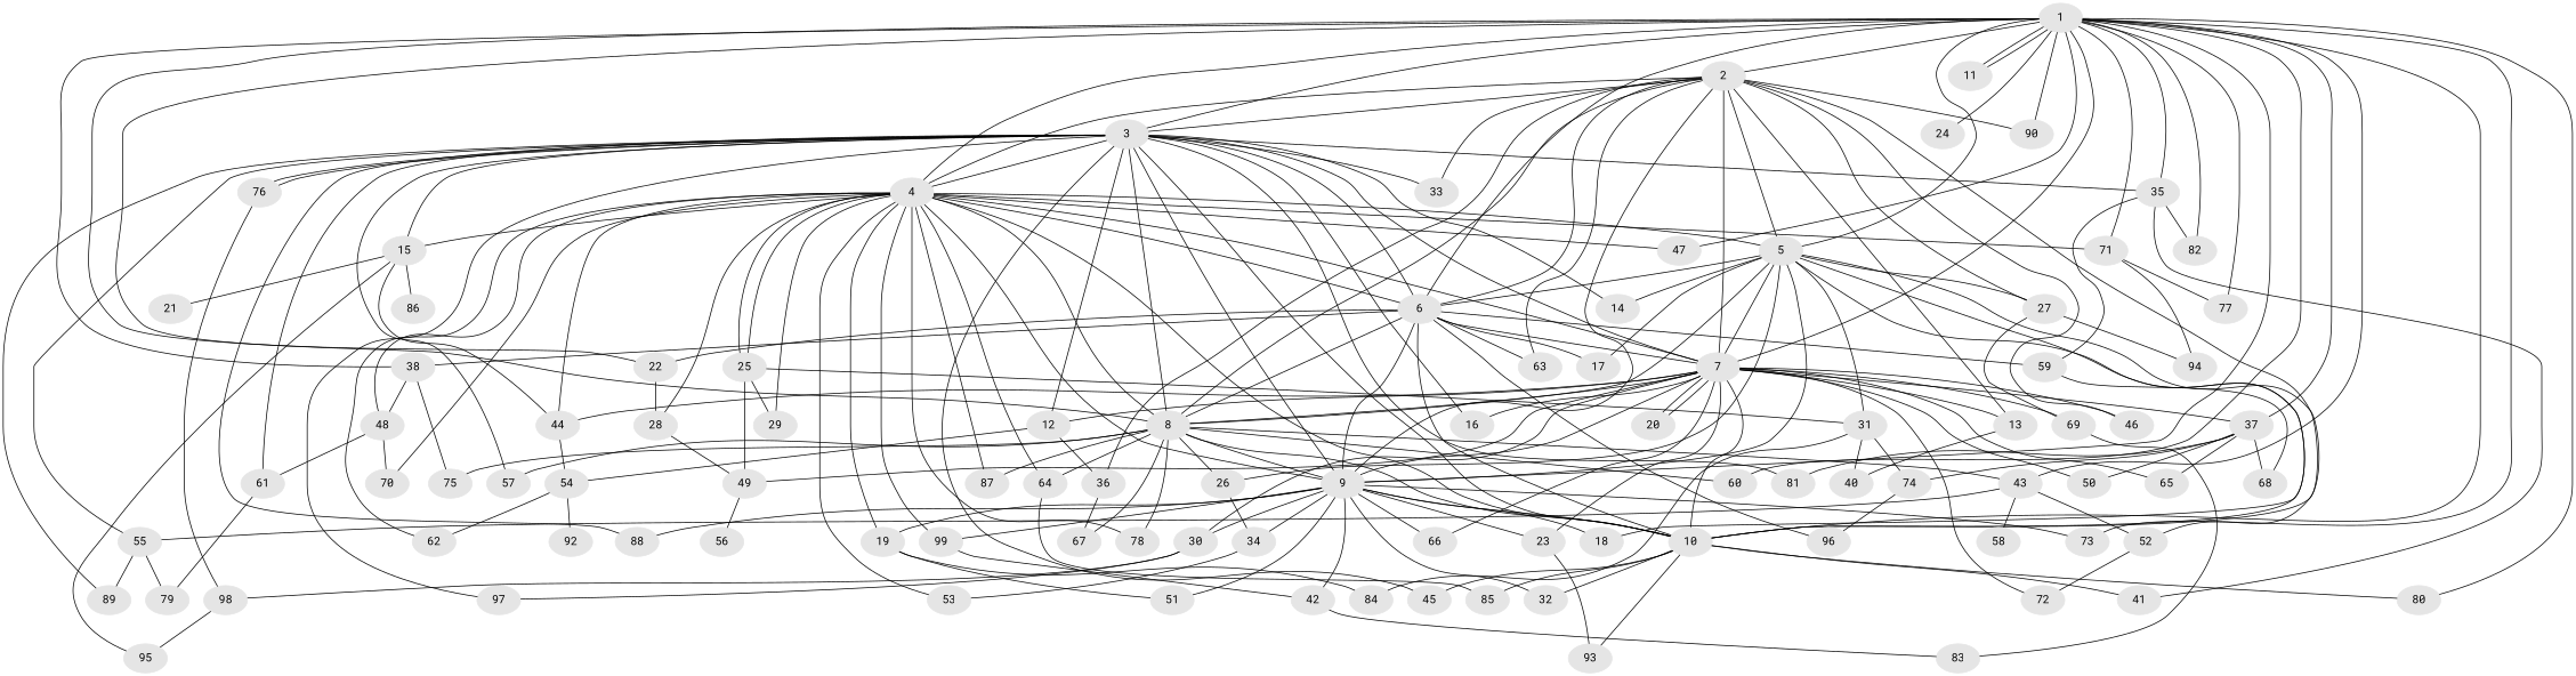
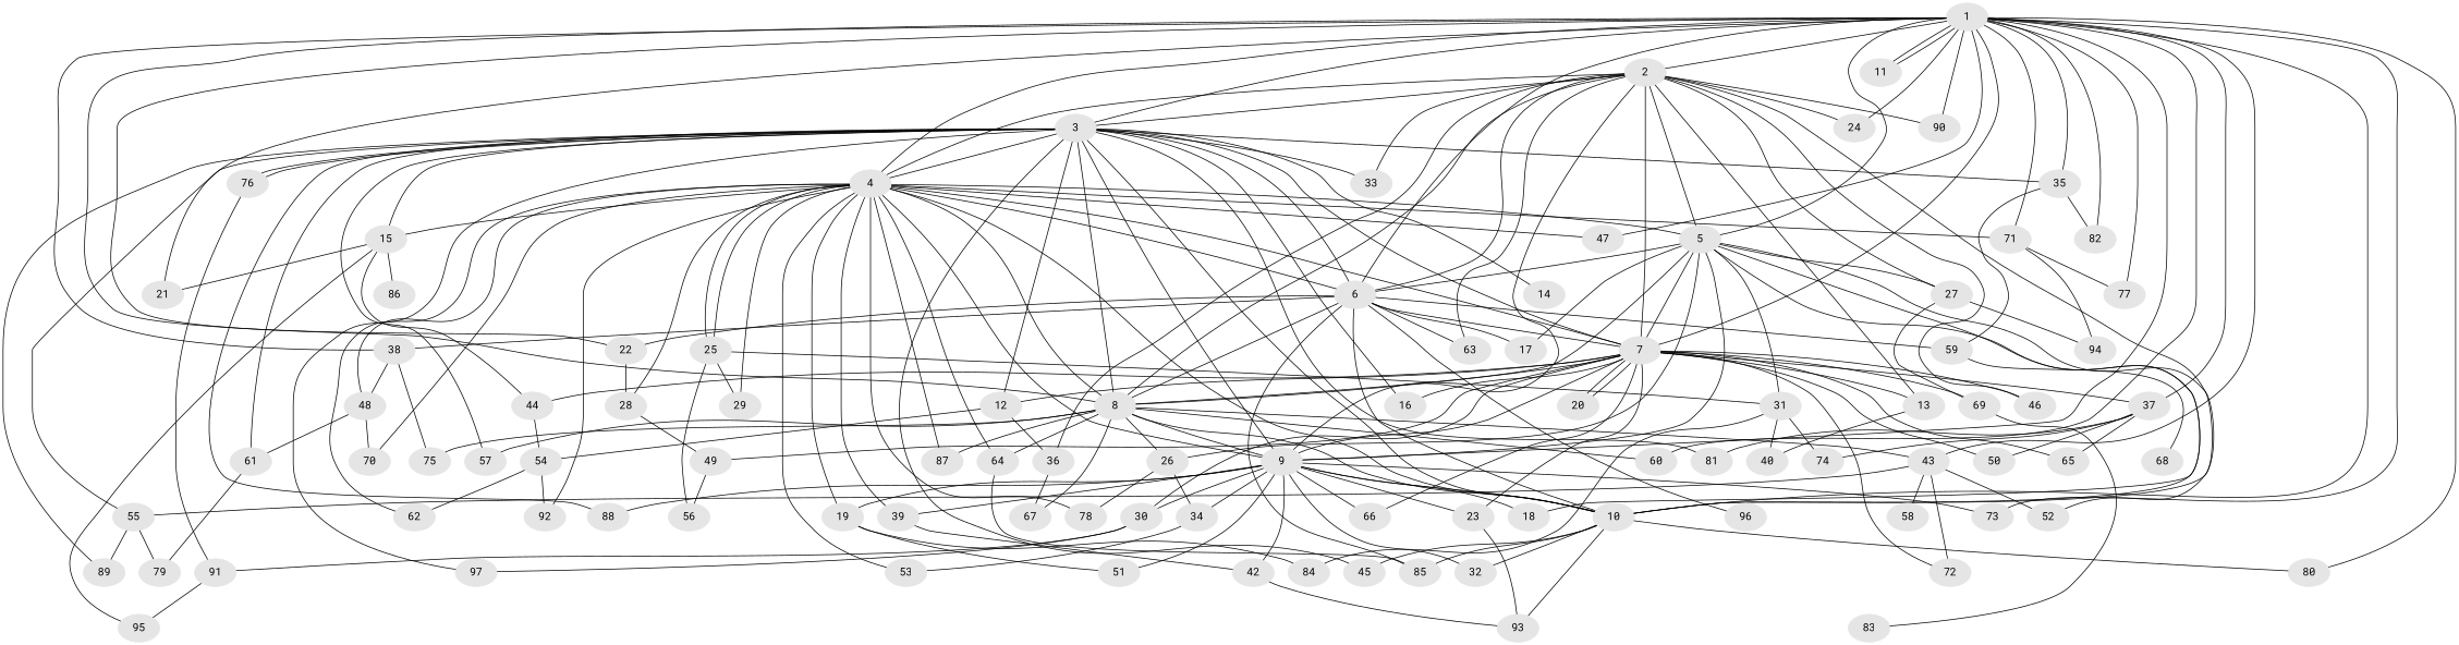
  graph {
    fontname="Roboto Mono"
    node [color=gray90 fontname="Roboto Mono" style=filled]
    edge [fontname="Roboto Mono"]
    1
    2
    3
    4
    5
    6
    7
    8
    9
    10
    11
    21
    22
    24
    35
    37
    38
    43
    47
    60
    71
    73
    77
    80
    82
    90
    13
    27
    33
    36
    46
    63
    12
    14
    15
    16
    45
    55
    57
    61
    76
    81
    88
    89
    97
    19
    25
    28
    29
-   39 [label=99]
+   39
    48
    53
    62
    64
    70
    78
    87
    92
    17
    18
    26
    31
    52
    59
    96
    20
    23
    30
    44
    49
    50
    65
    66
    69
    72
    67
    75
    32
    34
    42
    51
-   41
    85
    93
    74
    68
    58
    94
    40
    54
    86
    95
    79
-   91 [label=98]
+   91
    84
    56
    83
    1 -- 2
    1 -- 3
    1 -- 4
    1 -- 5
    1 -- 6
    1 -- 7
    1 -- 8
    1 -- 9
    1 -- 10
    1 -- 11
    1 -- 11
+   1 -- 21
    1 -- 22
    1 -- 24
    1 -- 35
    1 -- 37
    1 -- 38
    1 -- 43
    1 -- 47
    1 -- 60
    1 -- 71
    1 -- 73
    1 -- 77
    1 -- 80
    1 -- 82
    1 -- 90
    2 -- 3
    2 -- 4
    2 -- 5
    2 -- 6
    2 -- 7
    2 -- 8
    2 -- 9
    2 -- 10
+   2 -- 24
    2 -- 90
    2 -- 13
    2 -- 27
    2 -- 33
    2 -- 36
    2 -- 46
    2 -- 63
    3 -- 4
    3 -- 6
    3 -- 7
    3 -- 8
    3 -- 9
    3 -- 10
    3 -- 35
    3 -- 33
    3 -- 12
    3 -- 14
    3 -- 15
    3 -- 16
    3 -- 45
    3 -- 55
    3 -- 57
    3 -- 61
    3 -- 76
    3 -- 76
    3 -- 81
    3 -- 88
    3 -- 89
    3 -- 97
    4 -- 5
    4 -- 6
    4 -- 7
    4 -- 8
    4 -- 9
    4 -- 10
    4 -- 47
    4 -- 71
    4 -- 15
    4 -- 19
    4 -- 25
    4 -- 25
    4 -- 28
    4 -- 29
    4 -- 39
    4 -- 48
    4 -- 53
    4 -- 62
    4 -- 64
    4 -- 70
    4 -- 78
    4 -- 87
-   4 -- 44
+   4 -- 92
    5 -- 6
    5 -- 7
    5 -- 8
    5 -- 9
    5 -- 10
    5 -- 27
-   5 -- 14
    5 -- 17
    5 -- 18
    5 -- 26
    5 -- 31
    5 -- 52
    6 -- 7
    6 -- 8
-   6 -- 9
+   6 -- 85
    6 -- 10
    6 -- 22
    6 -- 38
    6 -- 63
    6 -- 17
    6 -- 59
    6 -- 96
    7 -- 8
    7 -- 9
-   7 -- 10
    7 -- 37
    7 -- 13
    7 -- 46
    7 -- 12
    7 -- 16
    7 -- 20
    7 -- 20
    7 -- 23
    7 -- 30
    7 -- 44
    7 -- 49
    7 -- 50
    7 -- 65
    7 -- 66
    7 -- 69
    7 -- 72
    8 -- 9
    8 -- 10
    8 -- 43
    8 -- 60
    8 -- 57
    8 -- 64
-   8 -- 78
+   26 -- 78
    8 -- 87
    8 -- 26
    8 -- 67
    8 -- 75
    9 -- 10
    9 -- 73
    9 -- 88
    9 -- 19
    9 -- 39
    9 -- 18
    9 -- 23
    9 -- 30
    9 -- 66
    9 -- 32
    9 -- 34
    9 -- 42
    9 -- 51
    10 -- 80
    10 -- 45
    10 -- 32
-   10 -- 41
    10 -- 85
    10 -- 93
    22 -- 28
    35 -- 82
    35 -- 59
-   35 -- 41
    37 -- 81
    37 -- 50
    37 -- 65
    37 -- 74
-   37 -- 68
    38 -- 48
    38 -- 75
    43 -- 55
    43 -- 52
-   52 -- 72
+   43 -- 72
    43 -- 58
    71 -- 77
    71 -- 94
    13 -- 40
    27 -- 69
    27 -- 94
    36 -- 67
    12 -- 36
    12 -- 54
    15 -- 21
    15 -- 44
    15 -- 86
    15 -- 95
    55 -- 89
    55 -- 79
    61 -- 79
    76 -- 91
    19 -- 51
    19 -- 84
    25 -- 29
    25 -- 31
-   25 -- 49
+   25 -- 56
    28 -- 49
    39 -- 42
    48 -- 61
    48 -- 70
    64 -- 85
    26 -- 34
    31 -- 74
    31 -- 40
    31 -- 84
    59 -- 68
    23 -- 93
    30 -- 97
    30 -- 91
    44 -- 54
    49 -- 56
    69 -- 83
    34 -- 53
-   42 -- 83
-   74 -- 96
+   42 -- 93
    54 -- 62
    54 -- 92
    91 -- 95
  }
